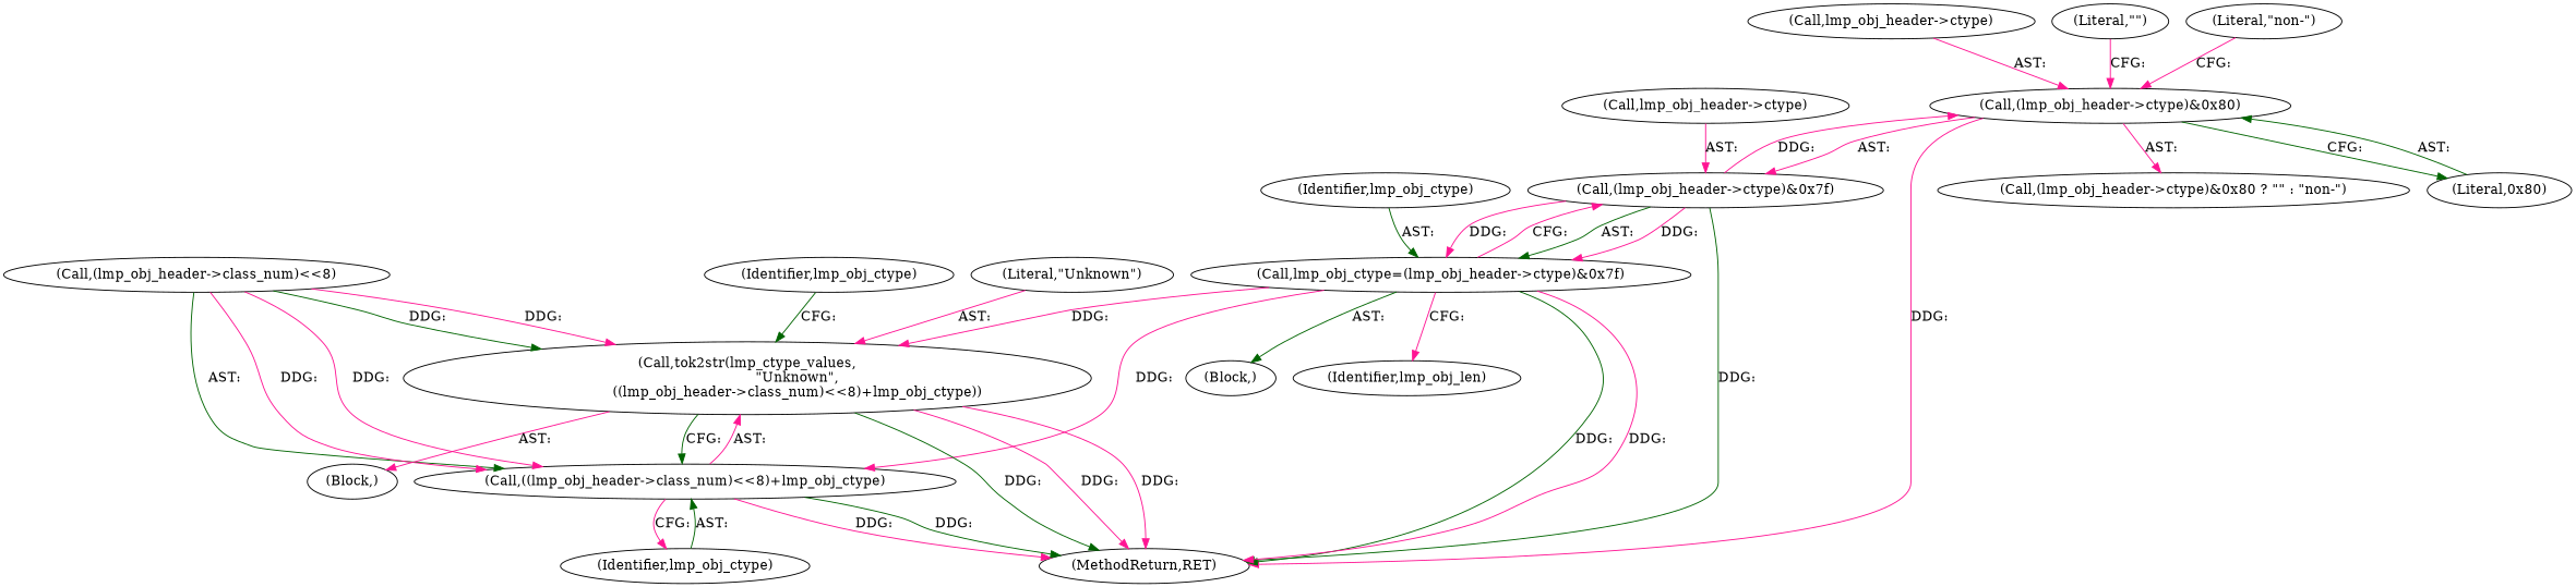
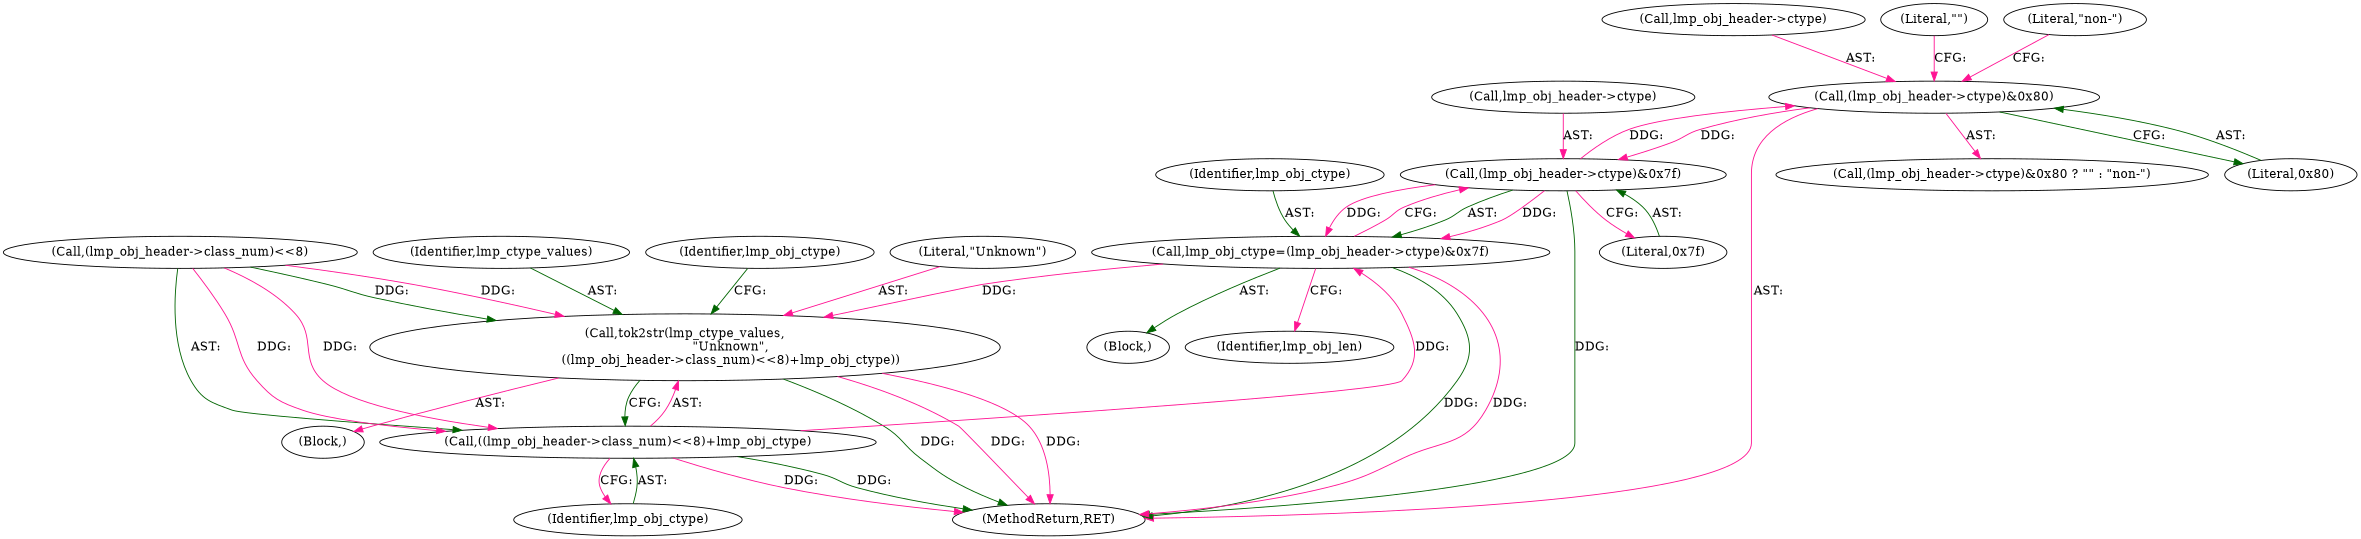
  digraph {
    edge [color=deeppink]
    n1 [label="(Call,(lmp_obj_header->ctype)&0x80)"]
    n2 [label="(Call,(lmp_obj_header->ctype)&0x7f)"]
    n3 [label="(MethodReturn,RET)"]
    n4 [label="(Call,(lmp_obj_header->ctype)&0x80 ? \"\" : \"non-\")"]
    n5 [label="(Literal,0x80)"]
    n6 [label="(Call,lmp_obj_ctype=(lmp_obj_header->ctype)&0x7f)"]
+   n7 [label="(Literal,0x7f)"]
    n8 [label="(Call,tok2str(lmp_ctype_values,\n                       \"Unknown\",\n                       ((lmp_obj_header->class_num)<<8)+lmp_obj_ctype))"]
    n9 [label="(Call,((lmp_obj_header->class_num)<<8)+lmp_obj_ctype)"]
    n10 [label="(Block,)"]
    n11 [label="(Identifier,lmp_obj_len)"]
    n12 [label="(Block,)"]
    n13 [label="(Identifier,lmp_obj_ctype)"]
    n14 [label="(Call,lmp_obj_header->ctype)"]
    n15 [label="(Call,(lmp_obj_header->class_num)<<8)"]
+   n16 [label="(Identifier,lmp_ctype_values)"]
    n17 [label="(Identifier,lmp_obj_ctype)"]
    n18 [label="(Identifier,lmp_obj_ctype)"]
    n19 [label="(Call,lmp_obj_header->ctype)"]
    n20 [label="(Literal,\"Unknown\")"]
    n21 [label="(Literal,\"\")"]
    n22 [label="(Literal,\"non-\")"]
-   n1 -> n2 [label="AST: "]
-   n1 -> n3 [label="DDG: "]
+   n1 -> n2 [label="DDG: "]
+   n1 -> n3 [label="AST: "]
    n1 -> n4 [label="AST: "]
    n1 -> n5 [color=darkgreen label="CFG: "]
    n2 -> n1 [label="DDG: "]
    n2 -> n3 [color=darkgreen label="DDG: "]
    n2 -> n6 [color=darkgreen label="AST: "]
    n2 -> n6 [label="DDG: "]
    n2 -> n6 [label="DDG: "]
+   n2 -> n7 [label="CFG: "]
    n5 -> n1 [color=darkgreen label="AST: "]
    n6 -> n2 [label="CFG: "]
    n6 -> n3 [color=darkgreen label="DDG: "]
    n6 -> n3 [label="DDG: "]
    n6 -> n8 [label="DDG: "]
-   n6 -> n9 [label="DDG: "]
+   n9 -> n6 [label="DDG: "]
    n6 -> n10 [color=darkgreen label="AST: "]
    n6 -> n11 [label="CFG: "]
+   n7 -> n2 [color=darkgreen label="AST: "]
    n8 -> n3 [color=darkgreen label="DDG: "]
    n8 -> n3 [label="DDG: "]
    n8 -> n3 [label="DDG: "]
    n8 -> n9 [color=darkgreen label="CFG: "]
    n8 -> n12 [label="AST: "]
    n9 -> n3 [label="DDG: "]
    n9 -> n3 [color=darkgreen label="DDG: "]
    n9 -> n8 [label="AST: "]
    n9 -> n13 [label="CFG: "]
    n13 -> n9 [color=darkgreen label="AST: "]
    n14 -> n2 [label="AST: "]
    n15 -> n8 [color=darkgreen label="DDG: "]
    n15 -> n8 [label="DDG: "]
    n15 -> n9 [color=darkgreen label="AST: "]
    n15 -> n9 [label="DDG: "]
    n15 -> n9 [label="DDG: "]
+   n16 -> n8 [color=darkgreen label="AST: "]
    n17 -> n8 [color=darkgreen label="CFG: "]
    n18 -> n6 [color=darkgreen label="AST: "]
    n19 -> n1 [label="AST: "]
    n20 -> n8 [label="AST: "]
    n21 -> n1 [label="CFG: "]
    n22 -> n1 [label="CFG: "]
  }
